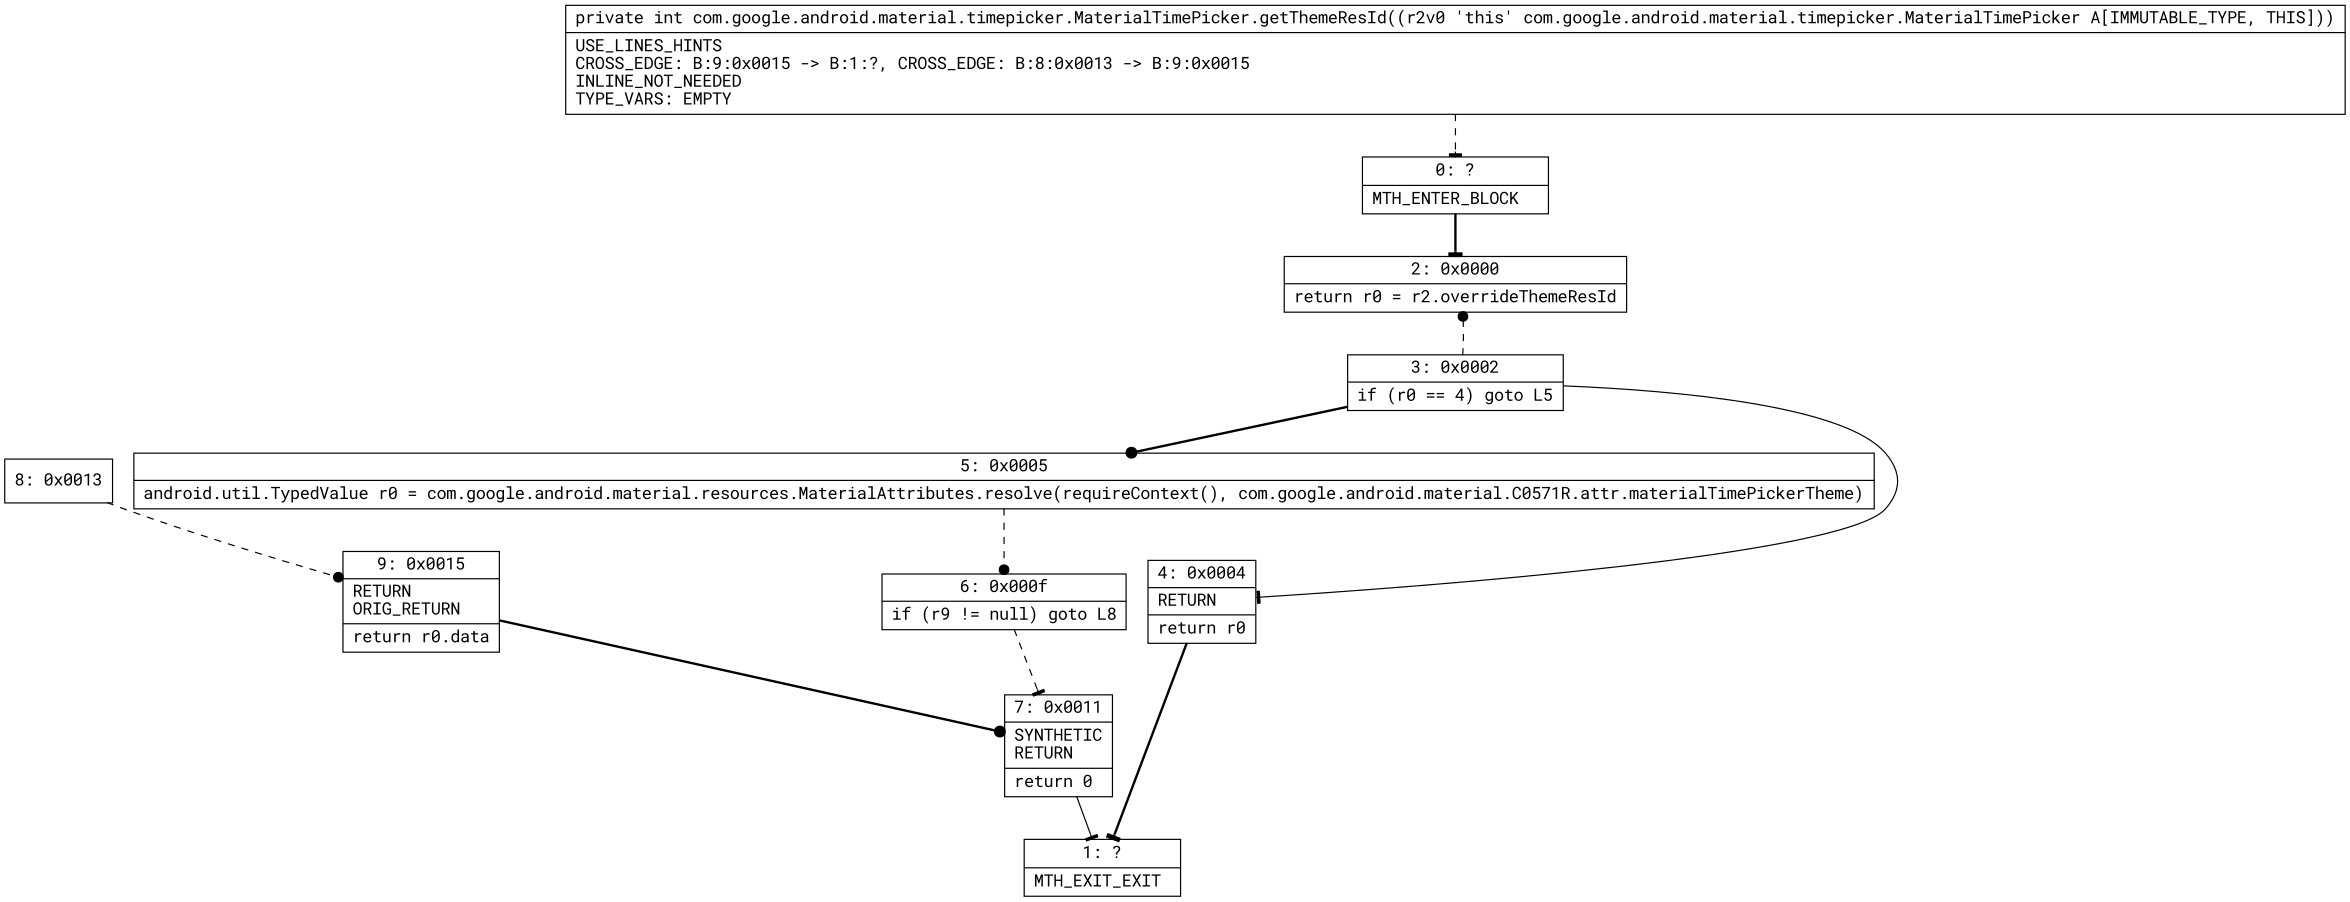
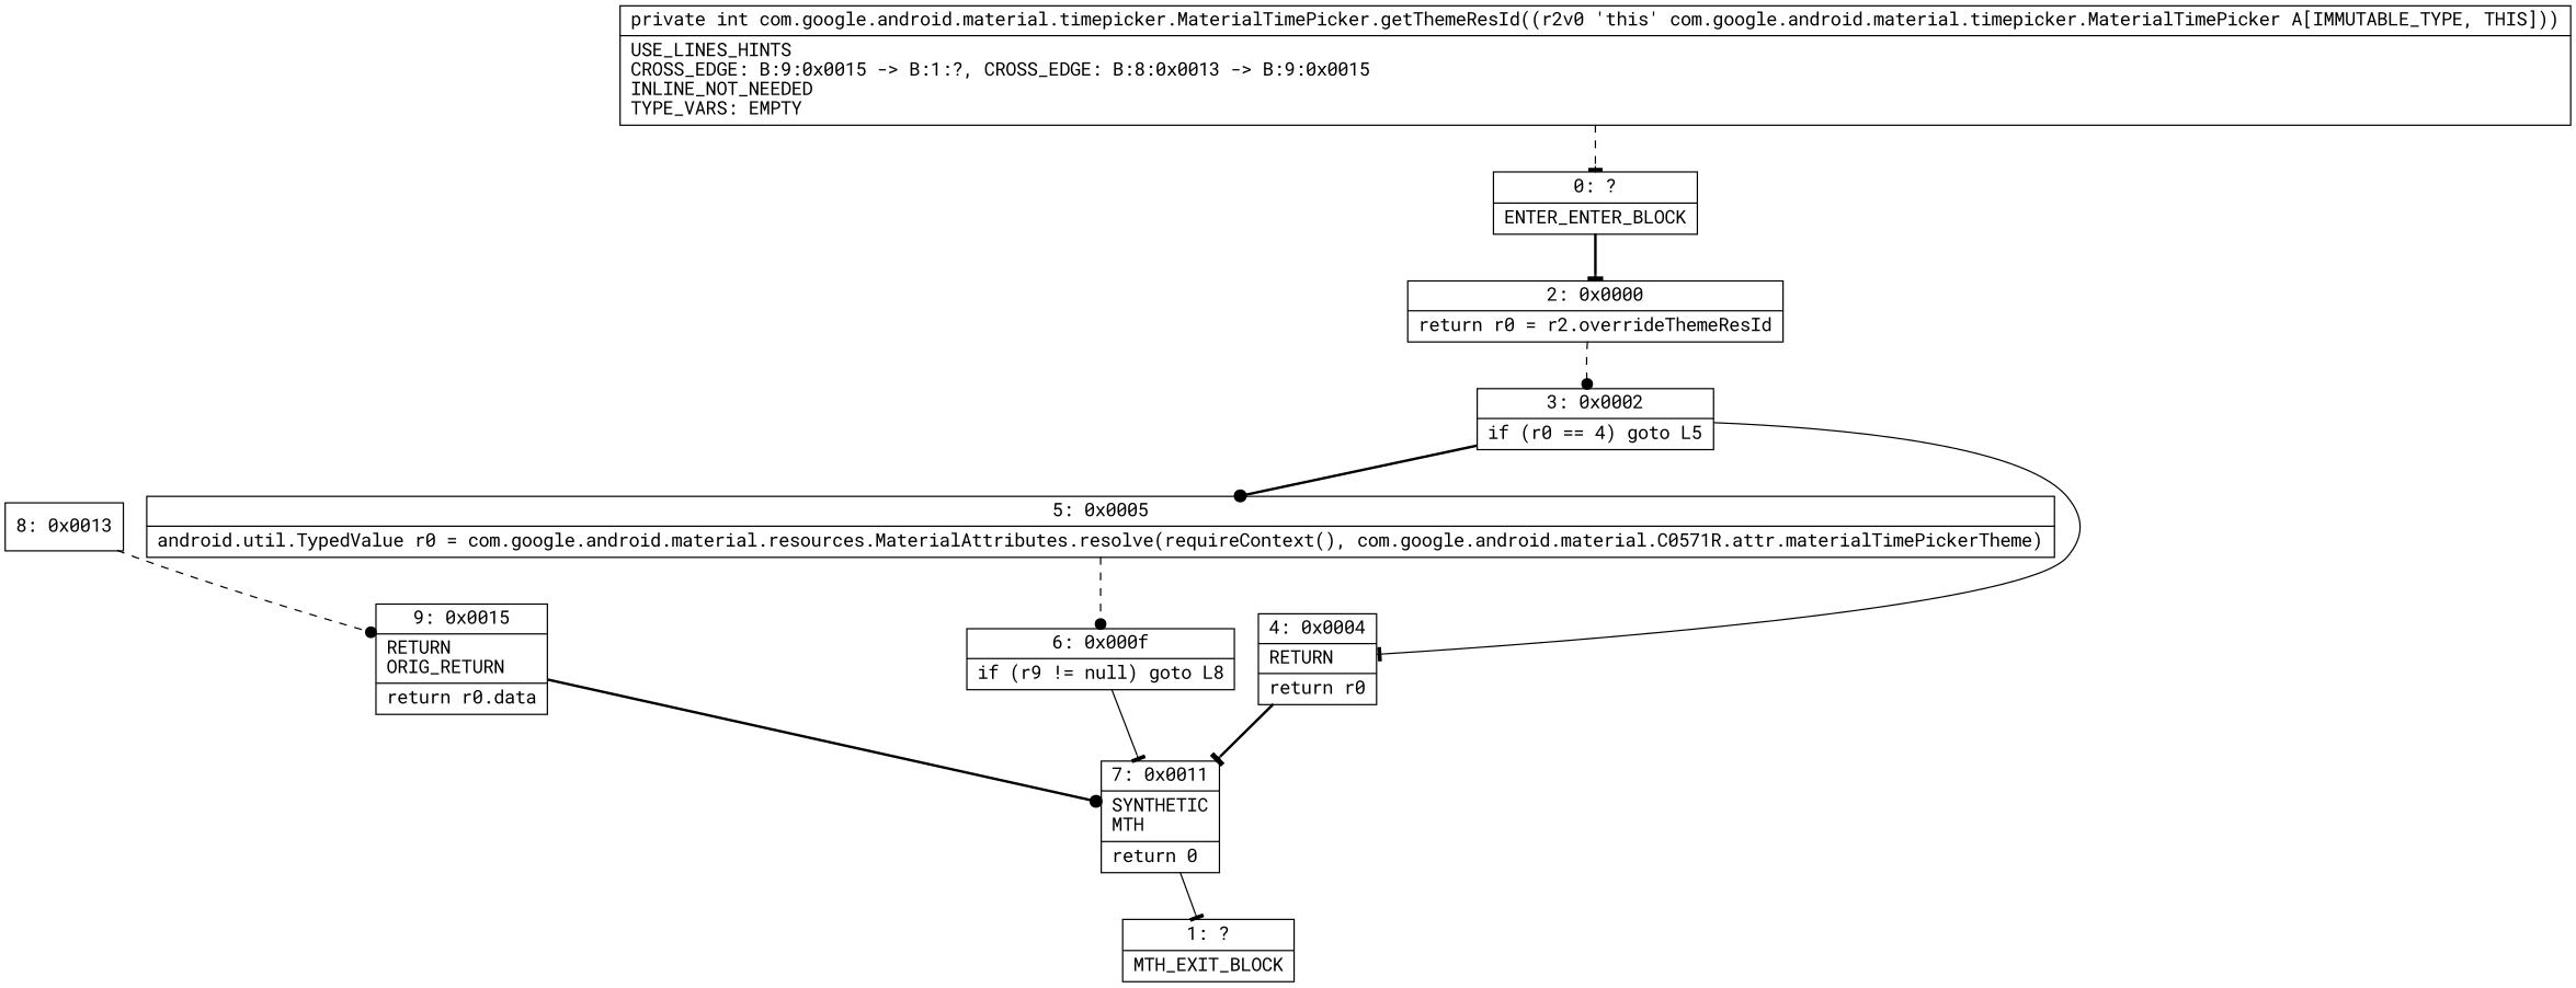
  digraph {
    fontname="Roboto Mono"
    node [fontname="Roboto Mono" shape=record]
    edge [arrowhead=tee fontname="Roboto Mono" style=bold]
-   n1 [label="{0\:\ ?|MTH_ENTER_BLOCK\l}"]
+   n1 [label="{0\:\ ?|ENTER_ENTER_BLOCK\l}"]
    n2 [label="{2\:\ 0x0000|return r0 = r2.overrideThemeResId\l}"]
    n3 [label="{3\:\ 0x0002|if (r0 == 4) goto L5\l}"]
    n4 [label="{4\:\ 0x0004|RETURN\l|return r0\l}"]
    n5 [label="{5\:\ 0x0005|android.util.TypedValue r0 = com.google.android.material.resources.MaterialAttributes.resolve(requireContext(), com.google.android.material.C0571R.attr.materialTimePickerTheme)\l}"]
-   n6 [label="{1\:\ ?|MTH_EXIT_EXIT\l}"]
+   n6 [label="{1\:\ ?|MTH_EXIT_BLOCK\l}"]
    n7 [label="{6\:\ 0x000f|if (r9 != null) goto L8\l}"]
-   n8 [label="{7\:\ 0x0011|SYNTHETIC\lRETURN\l|return 0\l}"]
+   n8 [label="{7\:\ 0x0011|SYNTHETIC\lMTH\l|return 0\l}"]
    n9 [label="{8\:\ 0x0013}"]
    n10 [label="{9\:\ 0x0015|RETURN\lORIG_RETURN\l|return r0.data\l}"]
    n11 [label="{private int com.google.android.material.timepicker.MaterialTimePicker.getThemeResId((r2v0 'this' com.google.android.material.timepicker.MaterialTimePicker A[IMMUTABLE_TYPE, THIS]))  | USE_LINES_HINTS\lCROSS_EDGE: B:9:0x0015 \-\> B:1:?, CROSS_EDGE: B:8:0x0013 \-\> B:9:0x0015\lINLINE_NOT_NEEDED\lTYPE_VARS: EMPTY\l}"]
    n1 -> n2
-   n3 -> n2 [arrowhead=dot style=dashed]
+   n2 -> n3 [arrowhead=dot style=dashed]
    n3 -> n4 [style=solid]
    n3 -> n5 [arrowhead=dot]
-   n4 -> n6
+   n4 -> n8
    n5 -> n7 [arrowhead=dot style=dashed]
-   n7 -> n8 [style=dashed]
+   n7 -> n8 [style=solid]
    n8 -> n6 [style=solid]
    n9 -> n10 [arrowhead=dot style=dashed]
    n10 -> n8 [arrowhead=dot]
    n11 -> n1 [style=dashed]
  }
